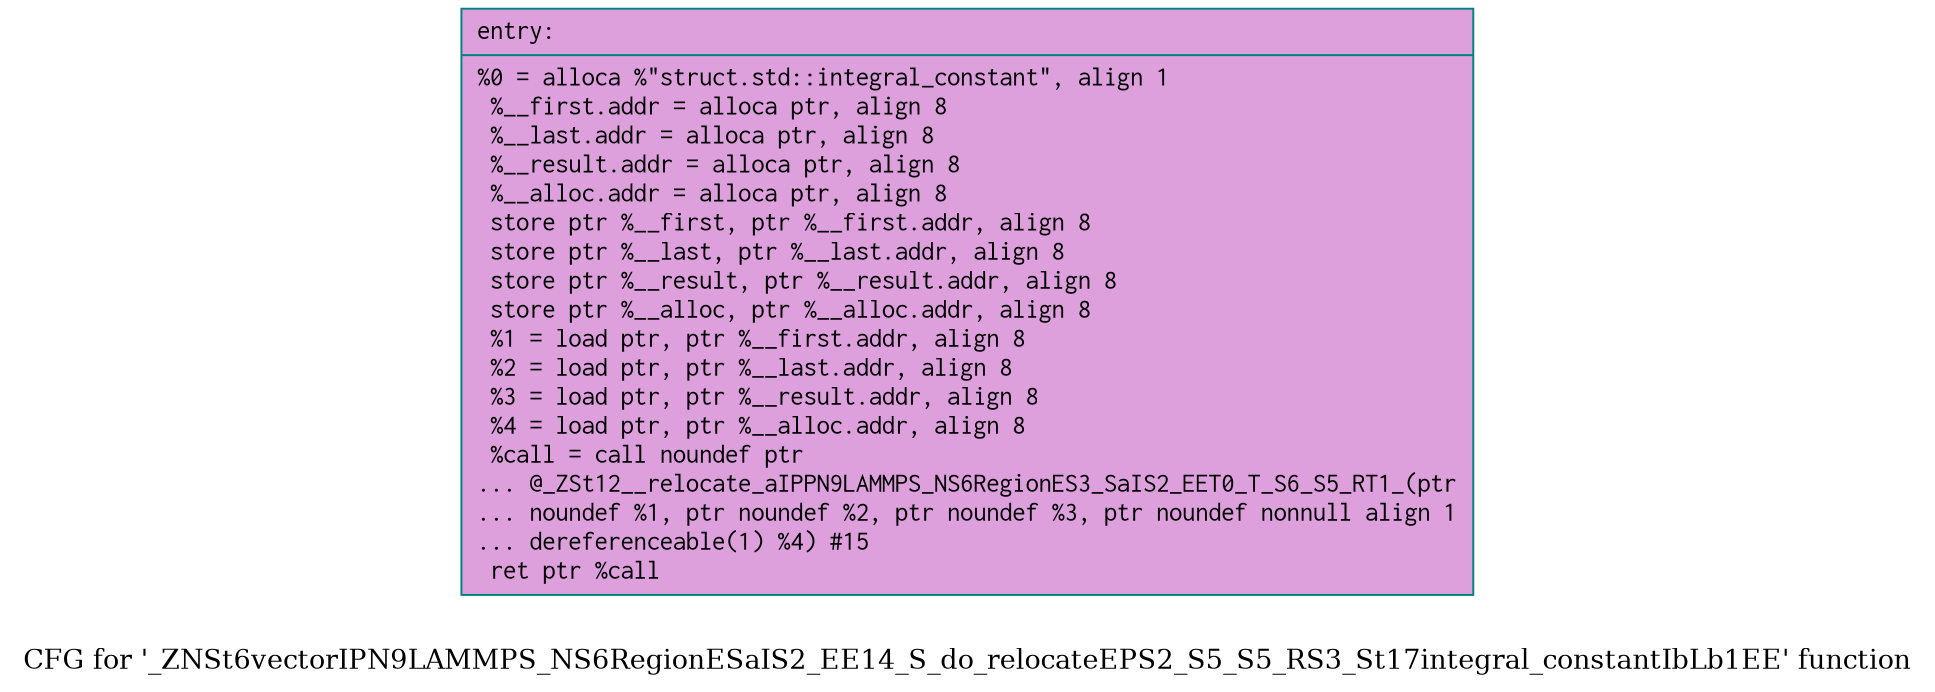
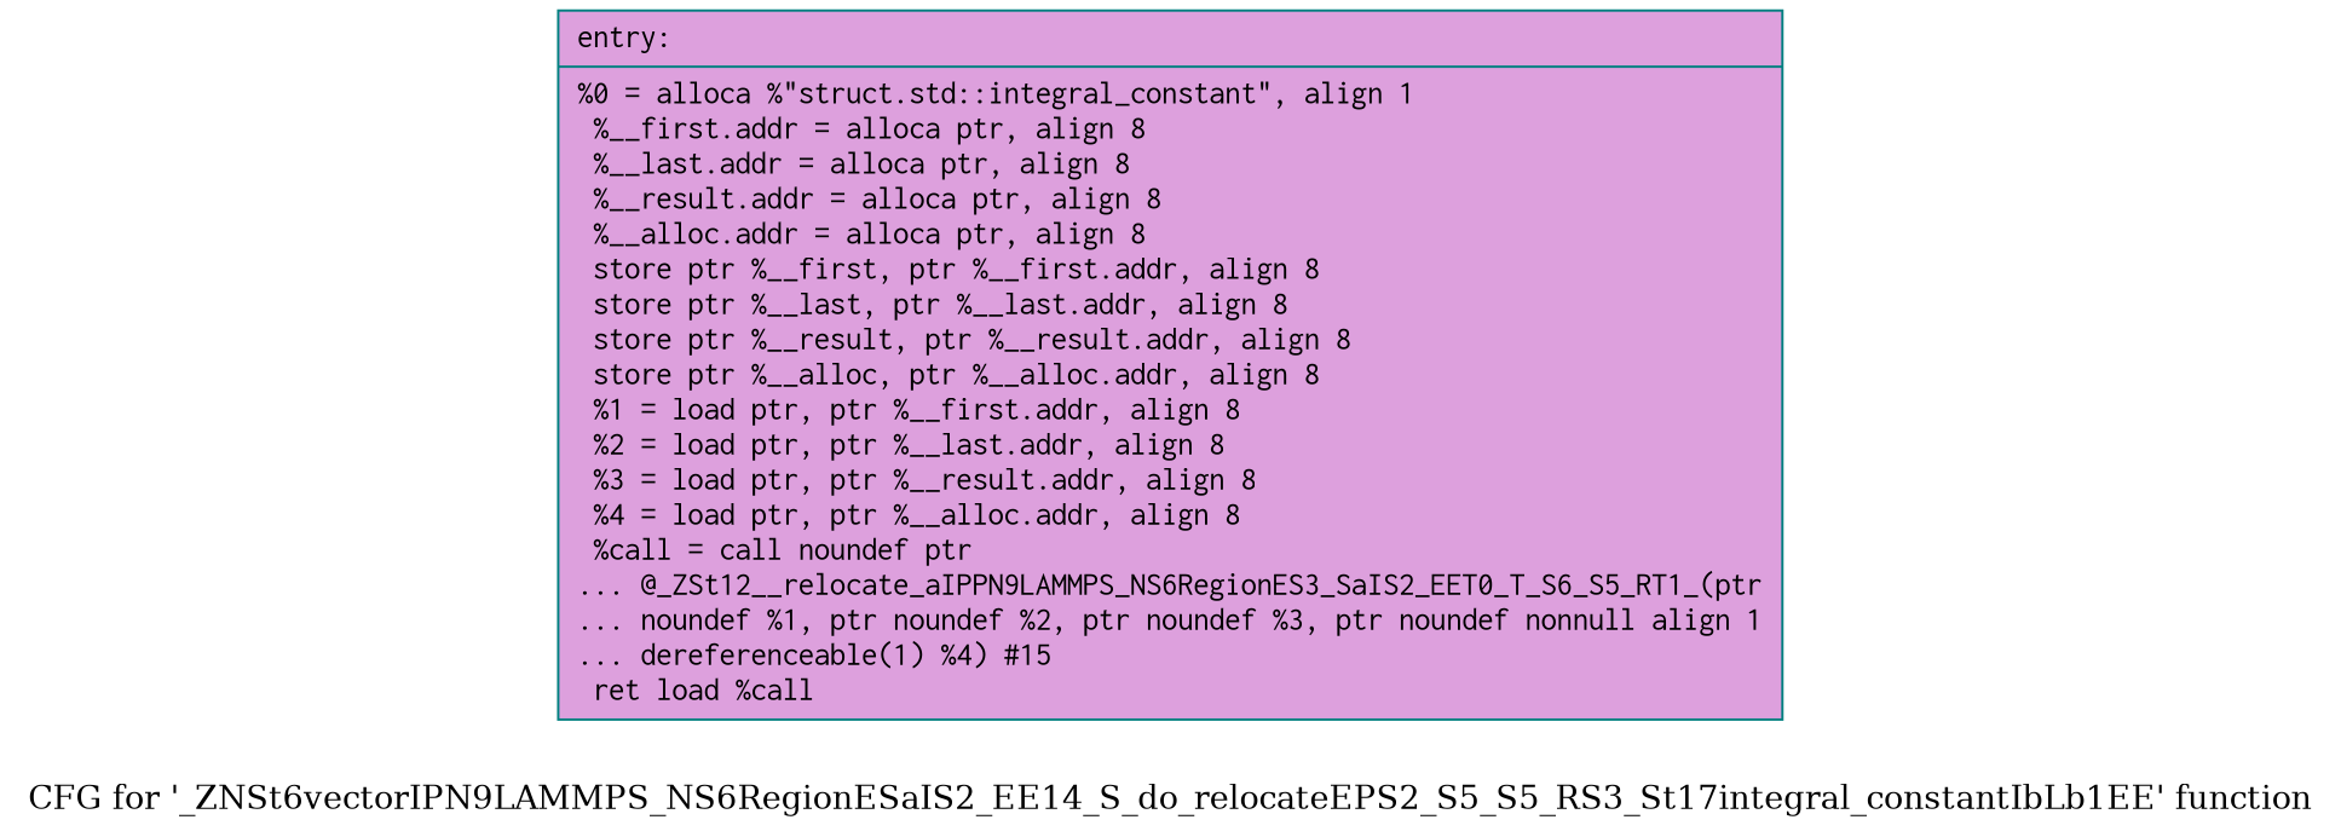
  digraph {
    label="CFG for '_ZNSt6vectorIPN9LAMMPS_NS6RegionESaIS2_EE14_S_do_relocateEPS2_S5_S5_RS3_St17integral_constantIbLb1EE' function"
-   n1 [color=teal fillcolor=plum fontname=Courier label="{entry:\l|  %0 = alloca %\"struct.std::integral_constant\", align 1\l  %__first.addr = alloca ptr, align 8\l  %__last.addr = alloca ptr, align 8\l  %__result.addr = alloca ptr, align 8\l  %__alloc.addr = alloca ptr, align 8\l  store ptr %__first, ptr %__first.addr, align 8\l  store ptr %__last, ptr %__last.addr, align 8\l  store ptr %__result, ptr %__result.addr, align 8\l  store ptr %__alloc, ptr %__alloc.addr, align 8\l  %1 = load ptr, ptr %__first.addr, align 8\l  %2 = load ptr, ptr %__last.addr, align 8\l  %3 = load ptr, ptr %__result.addr, align 8\l  %4 = load ptr, ptr %__alloc.addr, align 8\l  %call = call noundef ptr\l... @_ZSt12__relocate_aIPPN9LAMMPS_NS6RegionES3_SaIS2_EET0_T_S6_S5_RT1_(ptr\l... noundef %1, ptr noundef %2, ptr noundef %3, ptr noundef nonnull align 1\l... dereferenceable(1) %4) #15\l  ret ptr %call\l}" shape=record style=filled]
+   n1 [color=teal fillcolor=plum fontname=Courier label="{entry:\l|  %0 = alloca %\"struct.std::integral_constant\", align 1\l  %__first.addr = alloca ptr, align 8\l  %__last.addr = alloca ptr, align 8\l  %__result.addr = alloca ptr, align 8\l  %__alloc.addr = alloca ptr, align 8\l  store ptr %__first, ptr %__first.addr, align 8\l  store ptr %__last, ptr %__last.addr, align 8\l  store ptr %__result, ptr %__result.addr, align 8\l  store ptr %__alloc, ptr %__alloc.addr, align 8\l  %1 = load ptr, ptr %__first.addr, align 8\l  %2 = load ptr, ptr %__last.addr, align 8\l  %3 = load ptr, ptr %__result.addr, align 8\l  %4 = load ptr, ptr %__alloc.addr, align 8\l  %call = call noundef ptr\l... @_ZSt12__relocate_aIPPN9LAMMPS_NS6RegionES3_SaIS2_EET0_T_S6_S5_RT1_(ptr\l... noundef %1, ptr noundef %2, ptr noundef %3, ptr noundef nonnull align 1\l... dereferenceable(1) %4) #15\l  ret load %call\l}" shape=record style=filled]
  }
